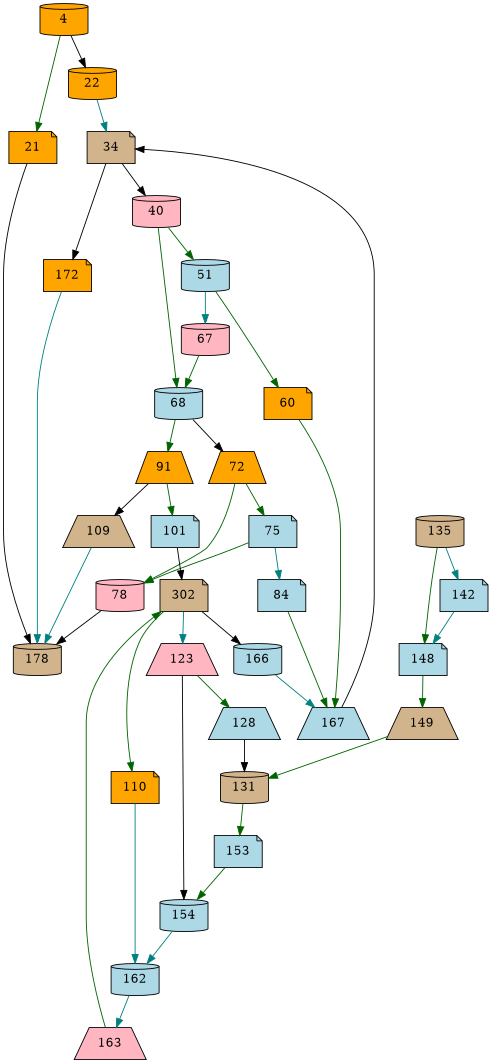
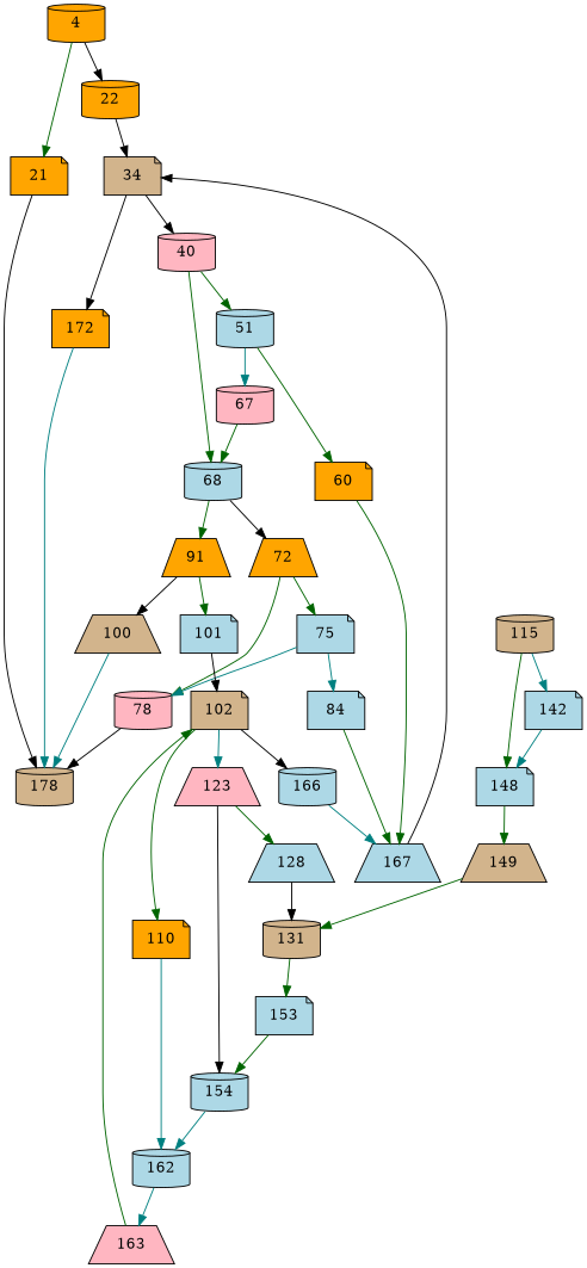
  strict digraph {
    node [fillcolor=lightblue shape=cylinder style=filled]
    edge [color=darkgreen]
    4 [entry=true fillcolor=orange]
    21 [fillcolor=orange shape=note]
    22 [fillcolor=orange]
    178 [fillcolor=tan]
    34 [fillcolor=tan shape=note]
    40 [fillcolor=lightpink]
    172 [fillcolor=orange shape=note]
    51
    68
    60 [fillcolor=orange shape=note]
    67 [fillcolor=lightpink]
    72 [fillcolor=orange shape=trapezium]
    91 [fillcolor=orange shape=trapezium]
    167 [shape=trapezium]
    78 [fillcolor=lightpink]
    75 [shape=note]
-   100 [fillcolor=tan shape=trapezium label=109]
+   100 [fillcolor=tan shape=trapezium]
    101 [shape=note]
    84 [shape=note]
-   102 [fillcolor=tan shape=note label=302]
+   102 [fillcolor=tan shape=note]
    110 [fillcolor=orange shape=note]
    166
    123 [fillcolor=lightpink shape=trapezium]
    162
    128 [shape=trapezium]
    154
    163 [fillcolor=lightpink shape=trapezium]
    131 [fillcolor=tan]
    153 [shape=note]
-   135 [fillcolor=tan]
+   135 [fillcolor=tan label=115]
    142 [shape=note]
    148 [shape=note]
    149 [fillcolor=tan shape=trapezium]
    4 -> 21 [cond=true]
    4 -> 22 [color=black cond=false]
    21 -> 178 [color=black]
-   22 -> 34 [color=teal]
+   22 -> 34 [color=black]
    34 -> 40 [color=black cond=true]
    34 -> 172 [color=black cond=false]
    40 -> 51 [cond=true]
    40 -> 68 [cond=false]
    172 -> 178 [color=teal]
    51 -> 60 [cond=true]
    51 -> 67 [color=teal cond=false]
    68 -> 72 [color=black cond=true]
    68 -> 91 [cond=false]
    60 -> 167
    67 -> 68
    72 -> 78 [cond=true]
    72 -> 75 [cond=false]
    91 -> 100 [color=black cond=true]
    91 -> 101 [cond=false]
    167 -> 34 [color=black]
    78 -> 178 [color=black]
-   75 -> 78 [cond=true]
+   75 -> 78 [color=teal cond=true]
    75 -> 84 [color=teal cond=false]
    100 -> 178 [color=teal]
    101 -> 102 [color=black]
    84 -> 167
    102 -> 110 [cond=true]
    102 -> 166 [color=black cond=false]
    102 -> 123 [color=teal cond=true]
    110 -> 162 [color=teal cond=false]
    166 -> 167 [color=teal]
    123 -> 128 [cond=true]
    123 -> 154 [color=black cond=false]
    162 -> 163 [color=teal]
    128 -> 131 [color=black]
    154 -> 162 [color=teal]
    163 -> 102
    131 -> 153 [cond=false]
    153 -> 154
    135 -> 142 [color=teal cond=true]
    135 -> 148 [cond=false]
    142 -> 148 [color=teal]
    148 -> 149
    149 -> 131
  }
